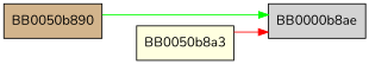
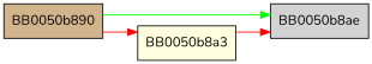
  digraph {
    fontname=Nunito
    rankdir=LR
    splines=ortho
    node [fontname=Nunito shape=box style=filled]
    edge [color=red fontname=Nunito]
    BB0050b890 [fillcolor=tan]
-   BB0050b8ae [fillcolor=lightgrey label=BB0000b8ae]
+   BB0050b8ae [fillcolor=lightgrey]
    n3 [fillcolor=lightyellow label=BB0050b8a3]
    BB0050b890 -> BB0050b8ae [color=green]
+   BB0050b890 -> n3
    n3 -> BB0050b8ae
  }
